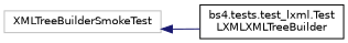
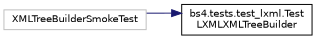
  digraph {
    rankdir=LR
    node [fillcolor=white fontname=Helvetica fontsize=10 shape=record style=filled]
    n1 [color=grey75 height=0.2 label=XMLTreeBuilderSmokeTest width=0.4]
    n2 [color=black height=0.2 label="bs4.tests.test_lxml.Test\lLXMLXMLTreeBuilder" width=0.4]
-   n1 -> n2 [color=midnightblue dir=back fontname=Helvetica fontsize=10 labelfontname=Helvetica labelfontsize=10 style=solid]
+   n2 -> n1 [color=midnightblue dir=back fontname=Helvetica fontsize=10 labelfontname=Helvetica labelfontsize=10 style=solid]
  }
